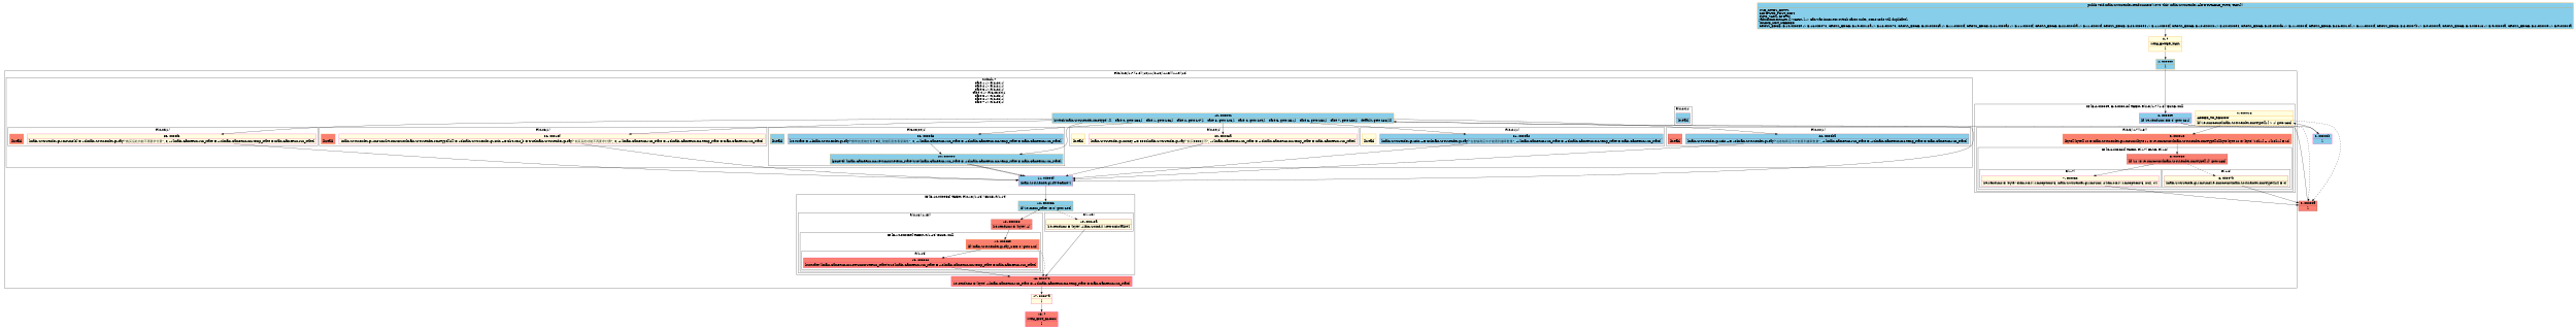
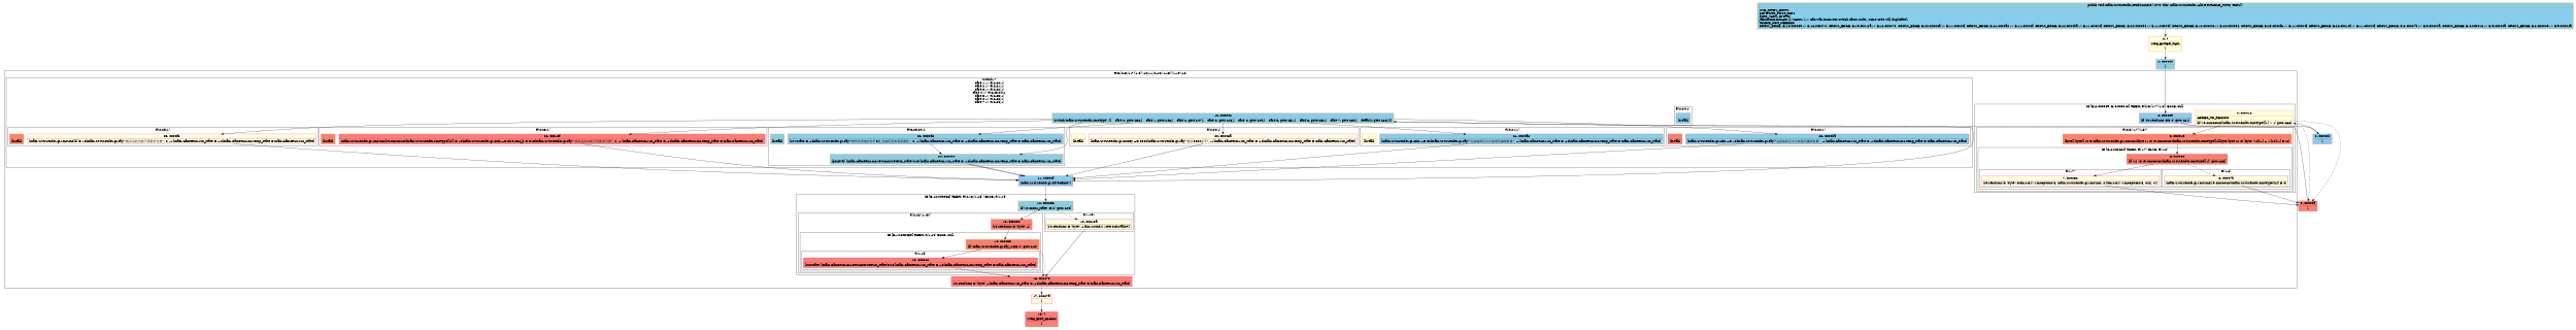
  digraph {
    node [color=darkorange fillcolor=skyblue shape=record style=filled]
    n1 [color=deeppink fillcolor=lightyellow label="{7\:\ 0x0032|lr9.sendSms = (byte) 0ldm.Ms.i().rmsOptions(5, main.SMSSender.gr.rmsSms, 2)ldm.Ms.i().rmsOptions(5, null, 4)l}"]
    n2 [color=brown fillcolor=lightyellow label="{8\:\ 0x007b|lmain.SMSSender.gr.rmsSms[r9.smsCount[main.SMSSender.smsType][2]] = 0l}"]
    n3 [color=brown fillcolor=salmon label="{6\:\ 0x0030|lif (r2 != r9.smsCount[main.SMSSender.smsType][1]) goto L35l}"]
    n4 [fillcolor=salmon label="{5\:\ 0x0015|lbyte[] byte[] r0 = main.SMSSender.gr.rmsSmslbyte r1 = r9.smsCount[main.SMSSender.smsType][2]lbyte byte r2 = (byte) (r0[r1] + 1)lr0[r1] = r2l}"]
    n5 [color=deeppink label="{2\:\ 0x0009|lif (r9.sendSms == 4) goto L31l}"]
    n6 [fillcolor=lightyellow label="{4\:\ 0x0013|ADDED_TO_REGION\l|lif (r9.smsCount[main.SMSSender.smsType][1] \> 1) goto L33l}"]
    n7 [color=deeppink fillcolor=salmon label="{15\:\ 0x0060|loutState()lmain.GameRun.mc.setSmsIsSetRun_state(true)lmain.GameRun.run_state = \-10lmain.GameRun.mc.temp_state = main.GameRun.run_statel}"]
    n8 [fillcolor=salmon label="{14\:\ 0x005e|lif (main.SMSSender.gr.say_c == 0) goto L42l}"]
    n9 [color=brown fillcolor=salmon label="{13\:\ 0x0058|lr9.sendSms = (byte) \-1l}"]
    n10 [color=brown fillcolor=lightyellow label="{19\:\ 0x013a|lr9.sendSms = (byte) \-1ldm.Sound.i().setMusic(false)l}"]
    n11 [label="{12\:\ 0x0056|lif (r9.menu_state != 0) goto L40l}"]
    n12 [color=deeppink fillcolor=lightyellow label="{20\:\ 0x008a|lmain.SMSSender.gr.money += 5000lmain.SMSSender.gr.say(\"购买5000金币\", \-1)lmain.GameRun.run_state = \-10lmain.GameRun.mc.temp_state = main.GameRun.run_statel}"]
    n13 [fillcolor=lightyellow label="{|lbreakl}"]
    n14 [color=brown label="{21\:\ 0x00a2|lmain.SMSSender.gr.coin += 50lmain.SMSSender.gr.say(\"在卷轴商店中才能看到徽章数量\", \-1)lmain.GameRun.run_state = \-10lmain.GameRun.mc.temp_state = main.GameRun.run_statel}"]
    n15 [fillcolor=lightyellow label="{|lbreakl}"]
    n16 [color=brown label="{22\:\ 0x00ba|lmain.SMSSender.gr.coin += 10lmain.SMSSender.gr.say(\"在卷轴商店中才能看到徽章数量\", \-1)lmain.GameRun.run_state = \-10lmain.GameRun.mc.temp_state = main.GameRun.run_statel}"]
    n17 [color=brown fillcolor=salmon label="{|lbreakl}"]
    n18 [color=brown label="{23\:\ 0x00d3|lr9.tState = \-1lmain.SMSSender.gr.say(\"携带的宠物全部升5级,宠物页面查看新属性\", 0, \-1)lmain.GameRun.run_state = \-10lmain.GameRun.mc.temp_state = main.GameRun.run_statel}"]
    n19 [label="{24\:\ 0x00e4|lgoLevel()lmain.GameRun.mc.setSmsIsSetRun_state(true)lmain.GameRun.run_state = \-10lmain.GameRun.mc.temp_state = main.GameRun.run_statel}"]
    n20 [label="{|lbreakl}"]
    n21 [color=deeppink fillcolor=lightyellow label="{25\:\ 0x00f6|lmain.SMSSender.gr.rmsSms[0] = 10lmain.SMSSender.gr.say(\"购买后此功能不再要求付费\", 0, \-1)lmain.GameRun.run_state = \-10lmain.GameRun.mc.temp_state = main.GameRun.run_statel}"]
    n22 [fillcolor=salmon label="{|lbreakl}"]
-   n23 [color=deeppink fillcolor=lightyellow label="{26\:\ 0x010f|lmain.SMSSender.gr.rmsSms[r9.smsCount[main.SMSSender.smsType][2]] = 10lmain.SMSSender.gr.coin += 5lr9.sms_b = truelmain.SMSSender.gr.say(\"购买后此功能不再要求付费\", 0, \-1)lmain.GameRun.run_state = \-10lmain.GameRun.mc.temp_state = main.GameRun.run_statel}"]
+   n23 [color=deeppink fillcolor=salmon label="{26\:\ 0x010f|lmain.SMSSender.gr.rmsSms[r9.smsCount[main.SMSSender.smsType][2]] = 10lmain.SMSSender.gr.coin += 5lr9.sms_b = truelmain.SMSSender.gr.say(\"购买后此功能不再要求付费\", 0, \-1)lmain.GameRun.run_state = \-10lmain.GameRun.mc.temp_state = main.GameRun.run_statel}"]
    n24 [fillcolor=salmon label="{|lbreakl}"]
    n25 [color=brown label="{|lbreakl}"]
    n26 [label="{10\:\ 0x004c|lswitch(main.SMSSender.smsType) \{l    case 0: goto L38;l    case 1: goto L46;l    case 2: goto L47;l    case 3: goto L48;l    case 4: goto L49;l    case 5: goto L51;l    case 6: goto L52;l    case 7: goto L50;l    default: goto L38;l\}l}"]
    n27 [color=deeppink label="{11\:\ 0x004f|lmain.SMSSender.gr.saveGame()l}"]
    n28 [color=deeppink fillcolor=salmon label="{16\:\ 0x0070|lr9.sendSms = (byte) \-1lmain.GameRun.run_state = \-10lmain.GameRun.mc.temp_state = main.GameRun.run_statel}"]
    n29 [color=brown fillcolor=salmon label="{9\:\ 0x004a|l}"]
    n30 [color=deeppink label="{3\:\ 0x000b|l}"]
    n31 [color=deeppink fillcolor=lightyellow label="{17\:\ 0x007a|l}"]
    n32 [color=deeppink fillcolor=salmon label="{18\:\ ?|MTH_EXIT_BLOCK\l|l}"]
    n33 [fillcolor=lightyellow label="{0\:\ ?|MTH_ENTER_THIS\l|l}"]
    n34 [label="{1\:\ 0x0000|l}"]
    n35 [label="{public void main.SMSSender.sendSuccess((r9v0 'this' main.SMSSender A[IMMUTABLE_TYPE, THIS]))  | USE_LINES_HINTS\lCOMPUTE_POST_DOM\lTYPE_VARS: EMPTY\lJadxCommentsAttr\{l WARN: l \-\> Can't fix incorrect switch cases order, some code will duplicate\}\lINLINE_NOT_NEEDED\lCROSS_EDGE: B:14:0x005e \-\> B:16:0x0070, CROSS_EDGE: B:19:0x013a \-\> B:16:0x0070, CROSS_EDGE: B:20:0x008a \-\> B:11:0x004f, CROSS_EDGE: B:21:0x00a2 \-\> B:11:0x004f, CROSS_EDGE: B:22:0x00ba \-\> B:11:0x004f, CROSS_EDGE: B:24:0x00e4 \-\> B:11:0x004f, CROSS_EDGE: B:10:0x004c \-\> B:24:0x00e4, CROSS_EDGE: B:25:0x00f6 \-\> B:11:0x004f, CROSS_EDGE: B:26:0x010f \-\> B:11:0x004f, CROSS_EDGE: B:8:0x007b \-\> B:9:0x004a, CROSS_EDGE: B:4:0x0013 \-\> B:9:0x004a, CROSS_EDGE: B:2:0x0009 \-\> B:9:0x004a\l}"]
    subgraph cluster_1 {
      label="R(5:(2:5|(1:7)(1:8))|10|11|(2:13|(1:15))(1:19)|16)"
      n27
      n28
      subgraph cluster_2 {
        label="IF [B:2:0x0009, B:4:0x0013] THEN: R(2:5|(1:7)(1:8)) ELSE: null"
        n5
        n6
        subgraph cluster_3 {
          label="R(2:5|(1:7)(1:8))"
          n4
          subgraph cluster_4 {
            label="IF [B:6:0x0030] THEN: R(1:7) ELSE: R(1:8)"
            n3
            subgraph cluster_5 {
              label="R(1:7)"
              n1
            }
            subgraph cluster_6 {
              label="R(1:8)"
              n2
            }
          }
        }
      }
      subgraph cluster_7 {
        label="IF [B:12:0x0056] THEN: R(2:13|(1:15)) ELSE: R(1:19)"
        n11
        subgraph cluster_8 {
          label="R(2:13|(1:15))"
          n9
          subgraph cluster_9 {
            label="IF [B:14:0x005e] THEN: R(1:15) ELSE: null"
            n8
            subgraph cluster_10 {
              label="R(1:15)"
              n7
            }
          }
        }
        subgraph cluster_11 {
          label="R(1:49)"
          n10
        }
      }
      subgraph cluster_12 {
        label="Switch: 7\n case 1 -> R(2:20|1)\n case 2 -> R(2:21|1)\n case 3 -> R(2:22|1)\n case 4 -> R(3:23|24|1)\n case 5 -> R(2:25|1)\n case 6 -> R(2:26|1)\n case 7 -> R(2:24|1)"
        n26
        subgraph cluster_13 {
          label="R(2:20|1)"
          n12
          n13
        }
        subgraph cluster_14 {
          label="R(2:21|1)"
          n14
          n15
        }
        subgraph cluster_15 {
          label="R(2:22|1)"
          n16
          n17
        }
        subgraph cluster_16 {
          label="R(3:23|24|1)"
          n18
          n19
          n20
        }
        subgraph cluster_17 {
          label="R(2:25|1)"
          n21
          n22
        }
        subgraph cluster_18 {
          label="R(2:26|1)"
          n23
          n24
        }
        subgraph cluster_19 {
          label="R(2:24|1)"
          n25
        }
      }
    }
    n1 -> n29
    n2 -> n29
    n3 -> n1
    n3 -> n2 [style=dashed]
    n4 -> n3
    n5 -> n29 [style=dashed]
    n5 -> n30
    n6 -> n4
    n6 -> n29 [style=dashed]
    n7 -> n28
    n8 -> n7
    n8 -> n28 [style=dashed]
    n9 -> n8
    n10 -> n28
    n11 -> n9
    n11 -> n10 [style=dashed]
    n12 -> n27
    n14 -> n27
    n16 -> n27
    n18 -> n19
    n19 -> n27
    n19 -> n27
    n21 -> n27
    n23 -> n27
    n26 -> n12
    n26 -> n14
    n26 -> n16
    n26 -> n18
    n26 -> n19
    n26 -> n21
    n26 -> n23
    n26 -> n27
    n27 -> n11
    n28 -> n31
    n29 -> n26
    n30 -> n6
    n31 -> n32
    n33 -> n34
    n34 -> n5
    n35 -> n33
  }
